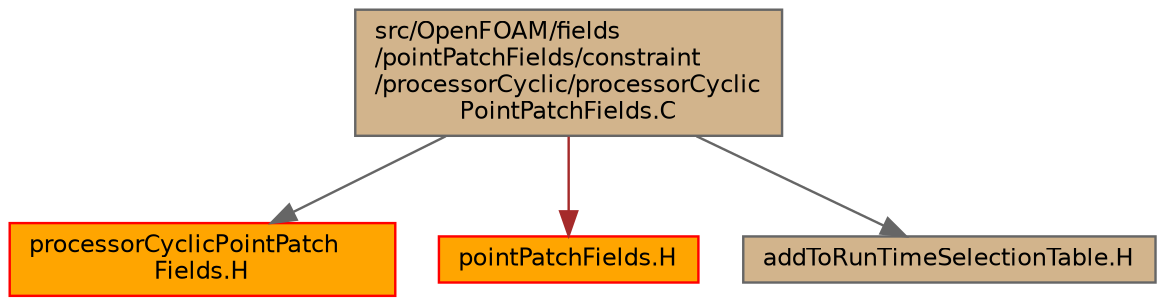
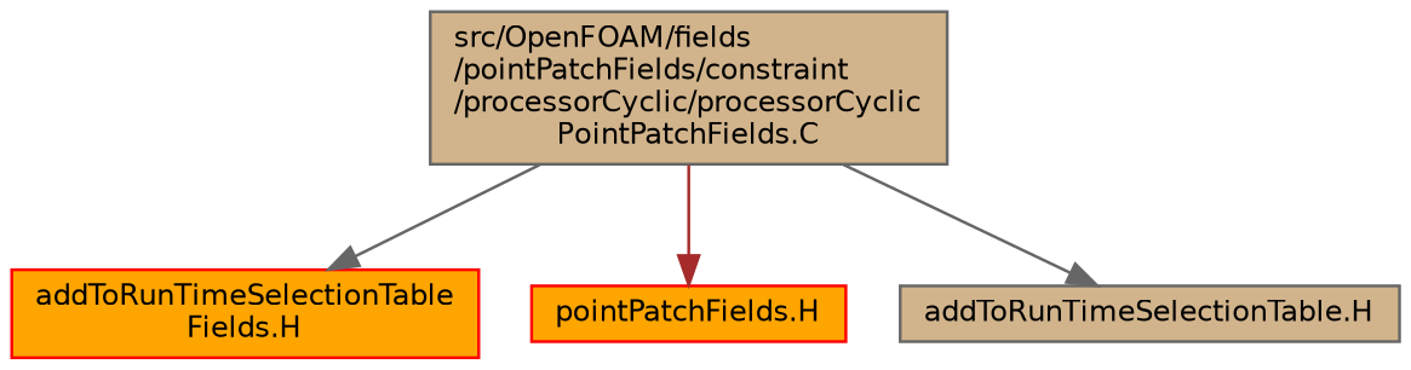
  digraph {
    node [color=red fillcolor=tan fontname=Helvetica fontsize=10 shape=box style=filled]
    edge [color=gray40 fontname=Helvetica fontsize=10 labelfontname=Helvetica labelfontsize=10 style=solid]
    n1 [color=gray40 fontcolor=black height=0.2 label="src/OpenFOAM/fields\l/pointPatchFields/constraint\l/processorCyclic/processorCyclic\lPointPatchFields.C" width=0.4]
-   n2 [fillcolor=orange height=0.2 label="processorCyclicPointPatch\lFields.H" width=0.4]
+   n2 [fillcolor=orange height=0.2 label="addToRunTimeSelectionTable\lFields.H" width=0.4]
    n3 [fillcolor=orange height=0.2 label="pointPatchFields.H" width=0.4]
    n4 [color=grey40 height=0.2 label="addToRunTimeSelectionTable.H" width=0.4]
    n1 -> n2
    n1 -> n3 [color=brown]
    n1 -> n4
  }
